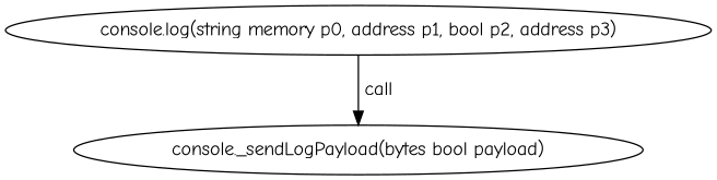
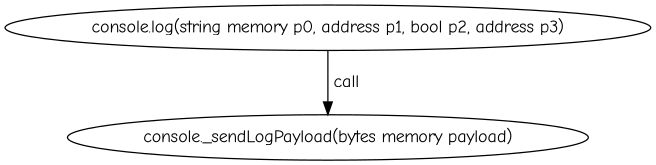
  digraph {
    fontname="Comic Neue"
    node [fontname="Comic Neue"]
    "console.log(string memory p0, address p1, bool p2, address p3)" [height=0.5 width=7.1156]
-   "console._sendLogPayload(bytes memory payload)" [height=0.5 width=5.7372 label="console._sendLogPayload(bytes bool payload)"]
+   "console._sendLogPayload(bytes memory payload)" [height=0.5 width=5.7372]
    "console.log(string memory p0, address p1, bool p2, address p3)" -> "console._sendLogPayload(bytes memory payload)" [label=" call" fontname="Comic Neue"]
  }
